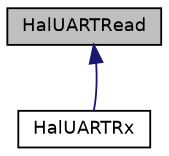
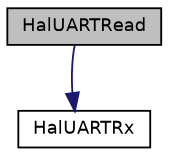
  digraph {
    rankdir=TB
    node [color=black fontname=Helvetica fontsize=10 shape=record style=filled]
    n1 [fillcolor=grey75 fontcolor=black height=0.2 label=HalUARTRead width=0.4]
    n2 [fillcolor=white height=0.2 label=HalUARTRx width=0.4]
-   n2 -> n1 [color=midnightblue fontname=Helvetica fontsize=10 labelfontname=Helvetica labelfontsize=10 style=solid]
+   n1 -> n2 [color=midnightblue fontname=Helvetica fontsize=10 labelfontname=Helvetica labelfontsize=10 style=solid]
  }
